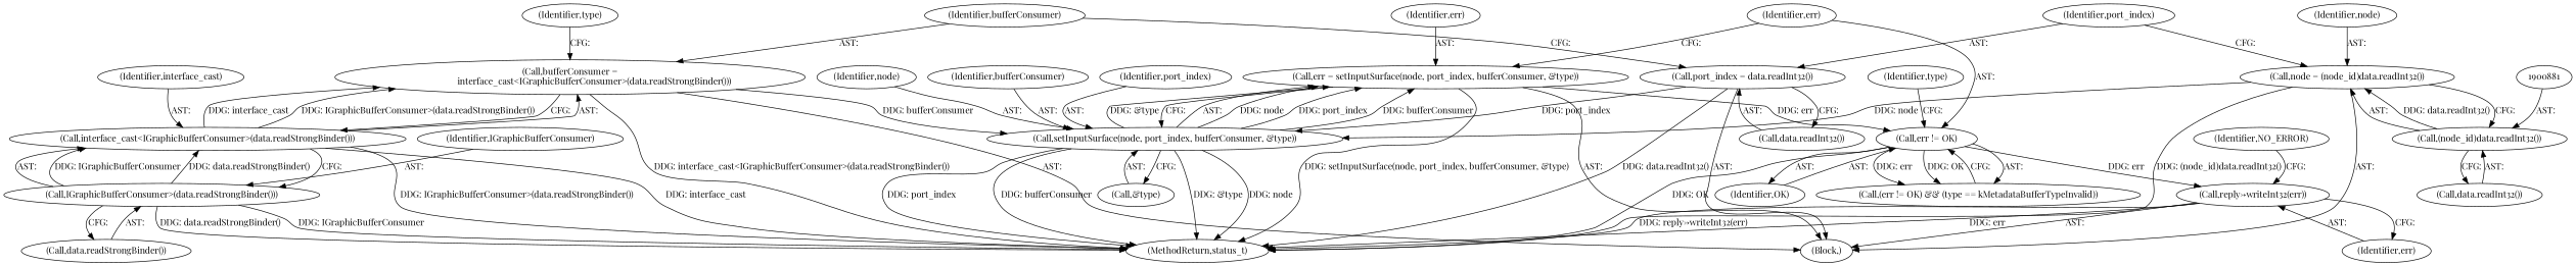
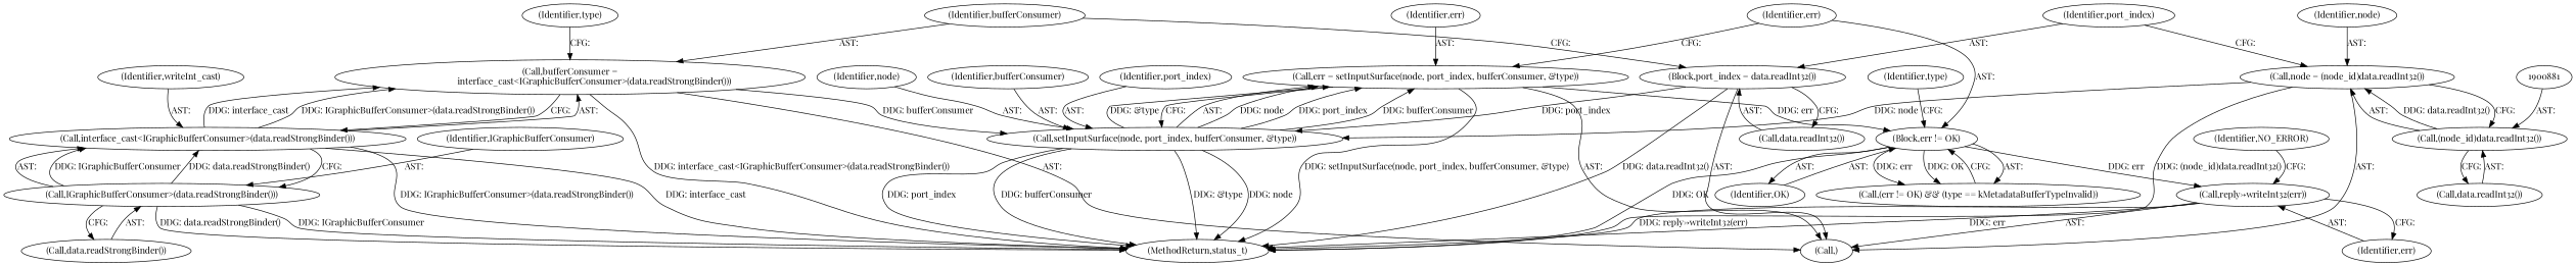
  digraph {
    fontname="Playfair Display"
    node [fontname="Playfair Display"]
    edge [fontname="Playfair Display"]
    n1 [label="(Call,reply->writeInt32(err))"]
-   n2 [label="(Block,)"]
+   n2 [label="(Call,)"]
    n3 [label="(Identifier,err)"]
    n4 [label="(MethodReturn,status_t)"]
-   n5 [label="(Call,err != OK)"]
+   n5 [label="(Block,err != OK)"]
    n6 [label="(Identifier,OK)"]
    n7 [label="(Call,(err != OK) && (type == kMetadataBufferTypeInvalid))"]
    n8 [label="(Call,err = setInputSurface(node, port_index, bufferConsumer, &type))"]
    n9 [label="(Call,setInputSurface(node, port_index, bufferConsumer, &type))"]
-   n10 [label="(Call,&type)"]
    n11 [label="(Call,node = (node_id)data.readInt32())"]
    n12 [label="(Call,(node_id)data.readInt32())"]
    n13 [label="(Call,data.readInt32())"]
-   n14 [label="(Call,port_index = data.readInt32())"]
+   n14 [label="(Block,port_index = data.readInt32())"]
    n15 [label="(Call,data.readInt32())"]
    n16 [label="(Call,bufferConsumer =\n                    interface_cast<IGraphicBufferConsumer>(data.readStrongBinder()))"]
    n17 [label="(Call,interface_cast<IGraphicBufferConsumer>(data.readStrongBinder()))"]
    n18 [label="(Call,IGraphicBufferConsumer>(data.readStrongBinder()))"]
    n19 [label="(Call,data.readStrongBinder())"]
    n20 [label="(Identifier,IGraphicBufferConsumer)"]
    n21 [label="(Identifier,port_index)"]
-   n22 [label="(Identifier,interface_cast)"]
+   n22 [label="(Identifier,writeInt_cast)"]
    n23 [label="(Identifier,NO_ERROR)"]
    n24 [label="(Identifier,bufferConsumer)"]
    n25 [label="(Identifier,node)"]
    n26 [label="(Identifier,type)"]
    n27 [label="(Identifier,type)"]
    n28 [label="(Identifier,err)"]
    n29 [label="(Identifier,port_index)"]
    n30 [label="(Identifier,bufferConsumer)"]
    n31 [label="(Identifier,err)"]
    n32 [label="(Identifier,node)"]
    n33 [label=1900881]
    n1 -> n2 [label="AST: "]
    n1 -> n3 [label="CFG: "]
    n1 -> n4 [label="DDG: err"]
    n1 -> n4 [label="DDG: reply->writeInt32(err)"]
    n3 -> n1 [label="AST: "]
    n5 -> n1 [label="DDG: err"]
    n5 -> n4 [label="DDG: OK"]
    n5 -> n6 [label="AST: "]
    n5 -> n7 [label="AST: "]
    n5 -> n7 [label="DDG: err"]
    n5 -> n7 [label="DDG: OK"]
    n6 -> n5 [label="AST: "]
    n7 -> n5 [label="CFG: "]
    n8 -> n2 [label="AST: "]
    n8 -> n4 [label="DDG: setInputSurface(node, port_index, bufferConsumer, &type)"]
    n8 -> n5 [label="DDG: err"]
    n8 -> n9 [label="CFG: "]
    n9 -> n4 [label="DDG: port_index"]
    n9 -> n4 [label="DDG: bufferConsumer"]
    n9 -> n4 [label="DDG: &type"]
    n9 -> n4 [label="DDG: node"]
    n9 -> n8 [label="AST: "]
    n9 -> n8 [label="DDG: node"]
    n9 -> n8 [label="DDG: port_index"]
    n9 -> n8 [label="DDG: bufferConsumer"]
    n9 -> n8 [label="DDG: &type"]
-   n9 -> n10 [label="CFG: "]
-   n10 -> n9 [label="AST: "]
    n11 -> n2 [label="AST: "]
    n11 -> n4 [label="DDG: (node_id)data.readInt32()"]
    n11 -> n9 [label="DDG: node"]
    n11 -> n12 [label="CFG: "]
    n12 -> n11 [label="AST: "]
    n12 -> n11 [label="DDG: data.readInt32()"]
    n12 -> n13 [label="CFG: "]
    n13 -> n12 [label="AST: "]
    n14 -> n2 [label="AST: "]
    n14 -> n4 [label="DDG: data.readInt32()"]
    n14 -> n9 [label="DDG: port_index"]
    n14 -> n15 [label="CFG: "]
    n15 -> n14 [label="AST: "]
    n16 -> n2 [label="AST: "]
    n16 -> n4 [label="DDG: interface_cast<IGraphicBufferConsumer>(data.readStrongBinder())"]
    n16 -> n9 [label="DDG: bufferConsumer"]
    n16 -> n17 [label="CFG: "]
    n17 -> n4 [label="DDG: interface_cast"]
    n17 -> n4 [label="DDG: IGraphicBufferConsumer>(data.readStrongBinder())"]
    n17 -> n16 [label="AST: "]
    n17 -> n16 [label="DDG: interface_cast"]
    n17 -> n16 [label="DDG: IGraphicBufferConsumer>(data.readStrongBinder())"]
    n17 -> n18 [label="CFG: "]
    n18 -> n4 [label="DDG: IGraphicBufferConsumer"]
    n18 -> n4 [label="DDG: data.readStrongBinder()"]
    n18 -> n17 [label="AST: "]
    n18 -> n17 [label="DDG: IGraphicBufferConsumer"]
    n18 -> n17 [label="DDG: data.readStrongBinder()"]
    n18 -> n19 [label="CFG: "]
    n19 -> n18 [label="AST: "]
    n20 -> n18 [label="AST: "]
    n21 -> n11 [label="CFG: "]
    n21 -> n14 [label="AST: "]
    n22 -> n17 [label="AST: "]
    n23 -> n1 [label="CFG: "]
    n24 -> n9 [label="AST: "]
    n25 -> n11 [label="AST: "]
    n26 -> n16 [label="CFG: "]
    n27 -> n5 [label="CFG: "]
    n28 -> n5 [label="AST: "]
    n28 -> n8 [label="CFG: "]
    n29 -> n9 [label="AST: "]
    n30 -> n14 [label="CFG: "]
    n30 -> n16 [label="AST: "]
    n31 -> n8 [label="AST: "]
    n32 -> n9 [label="AST: "]
    n33 -> n12 [label="AST: "]
  }
